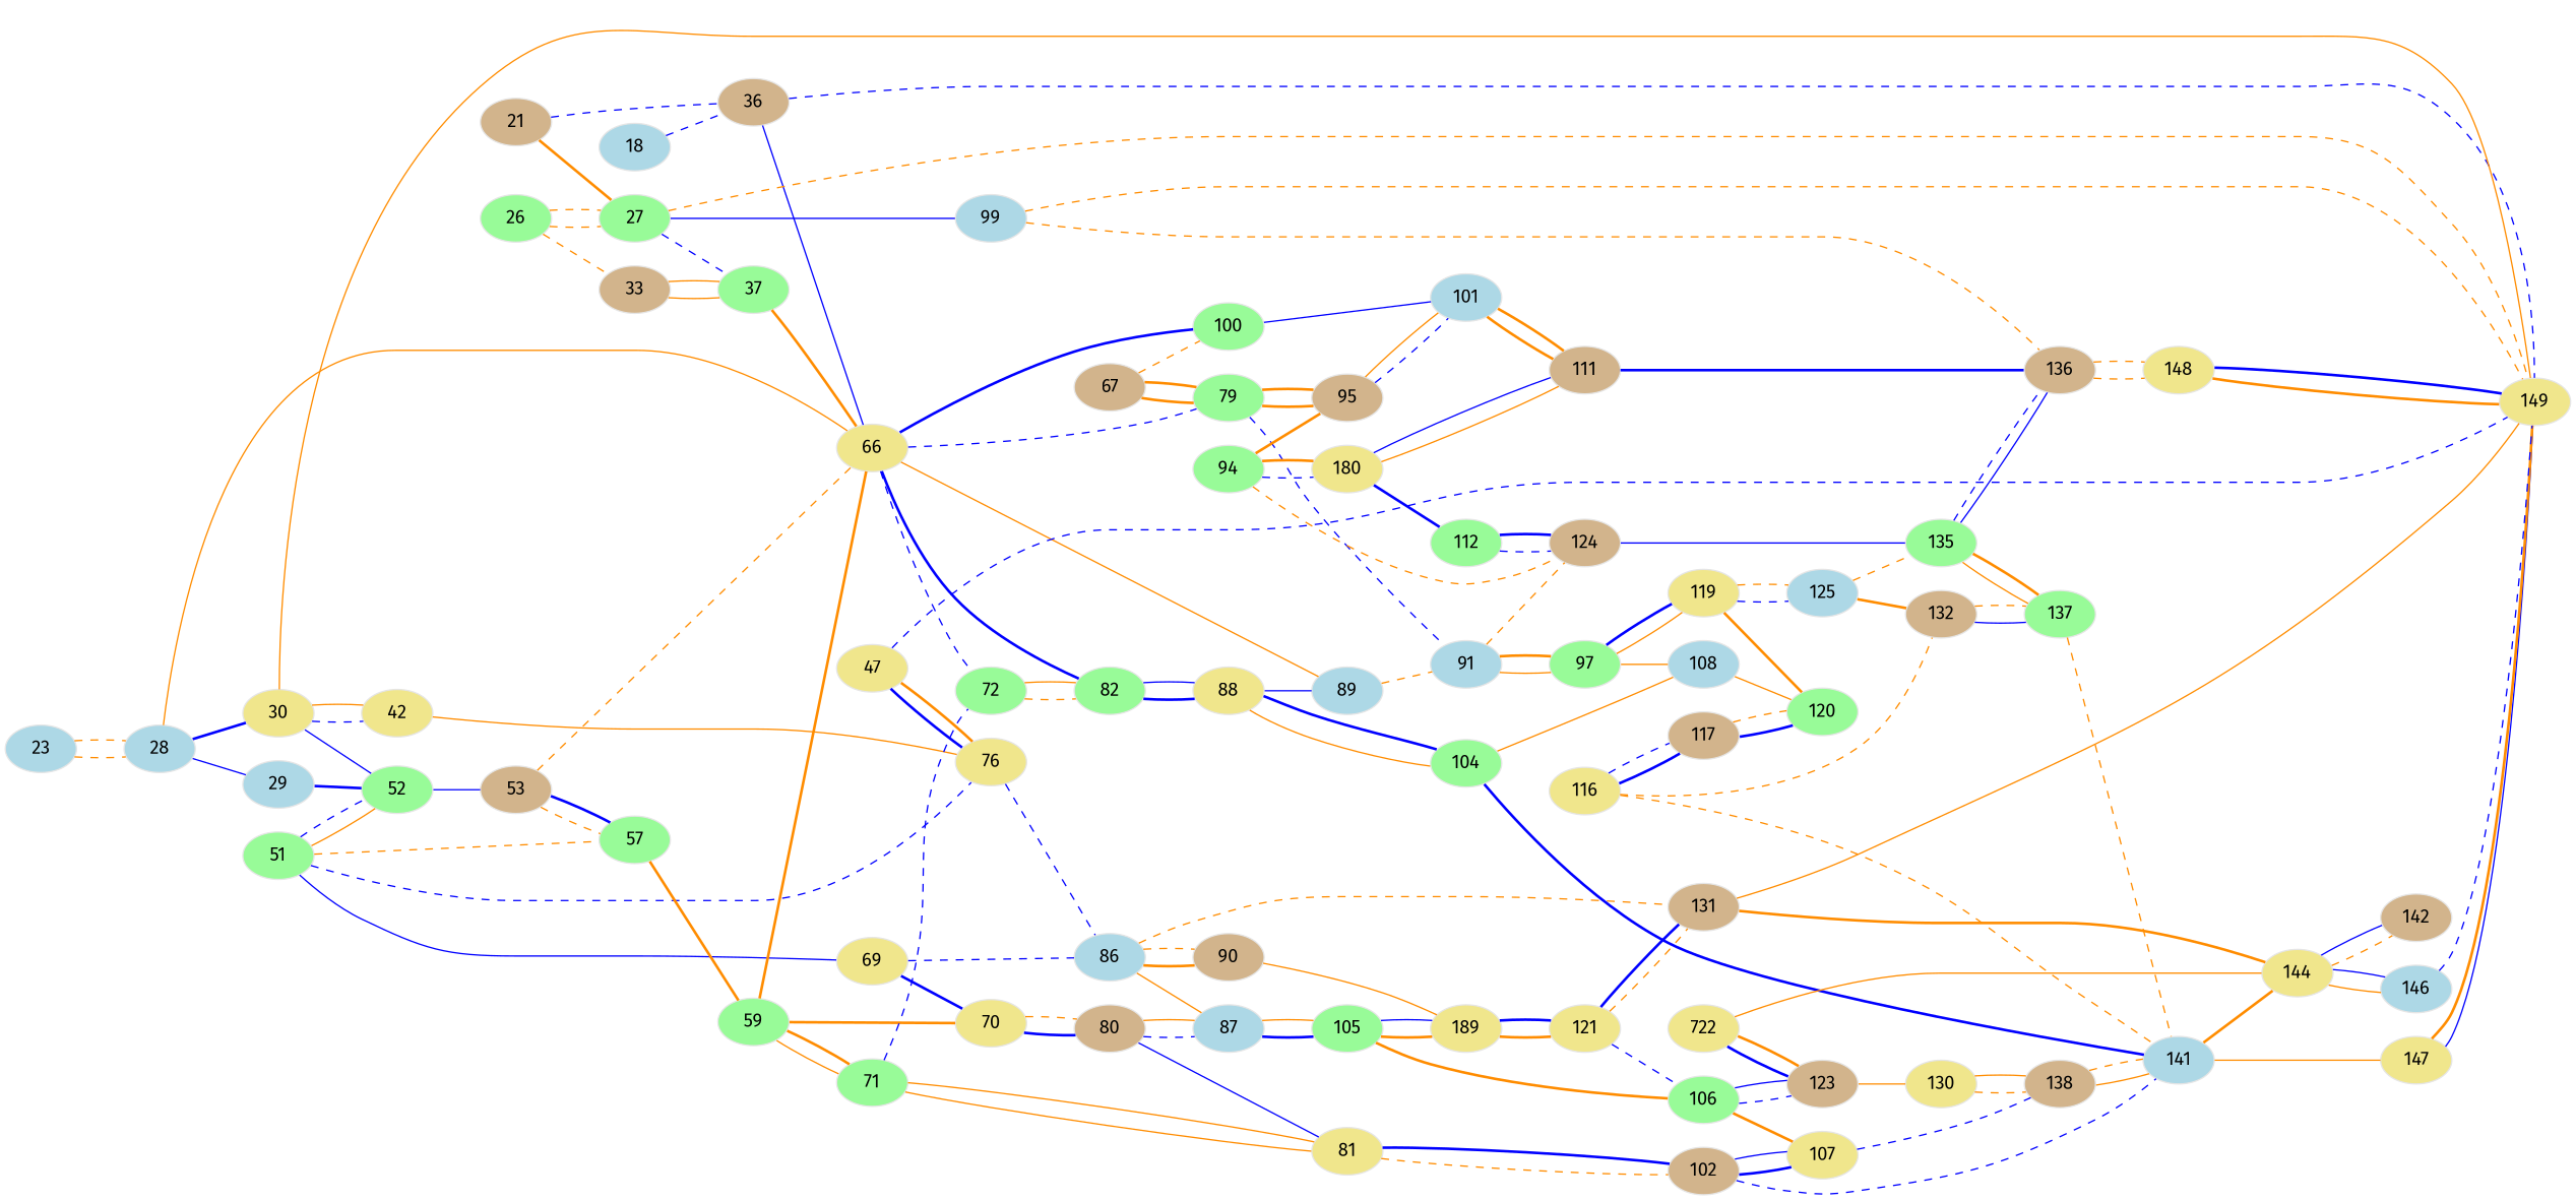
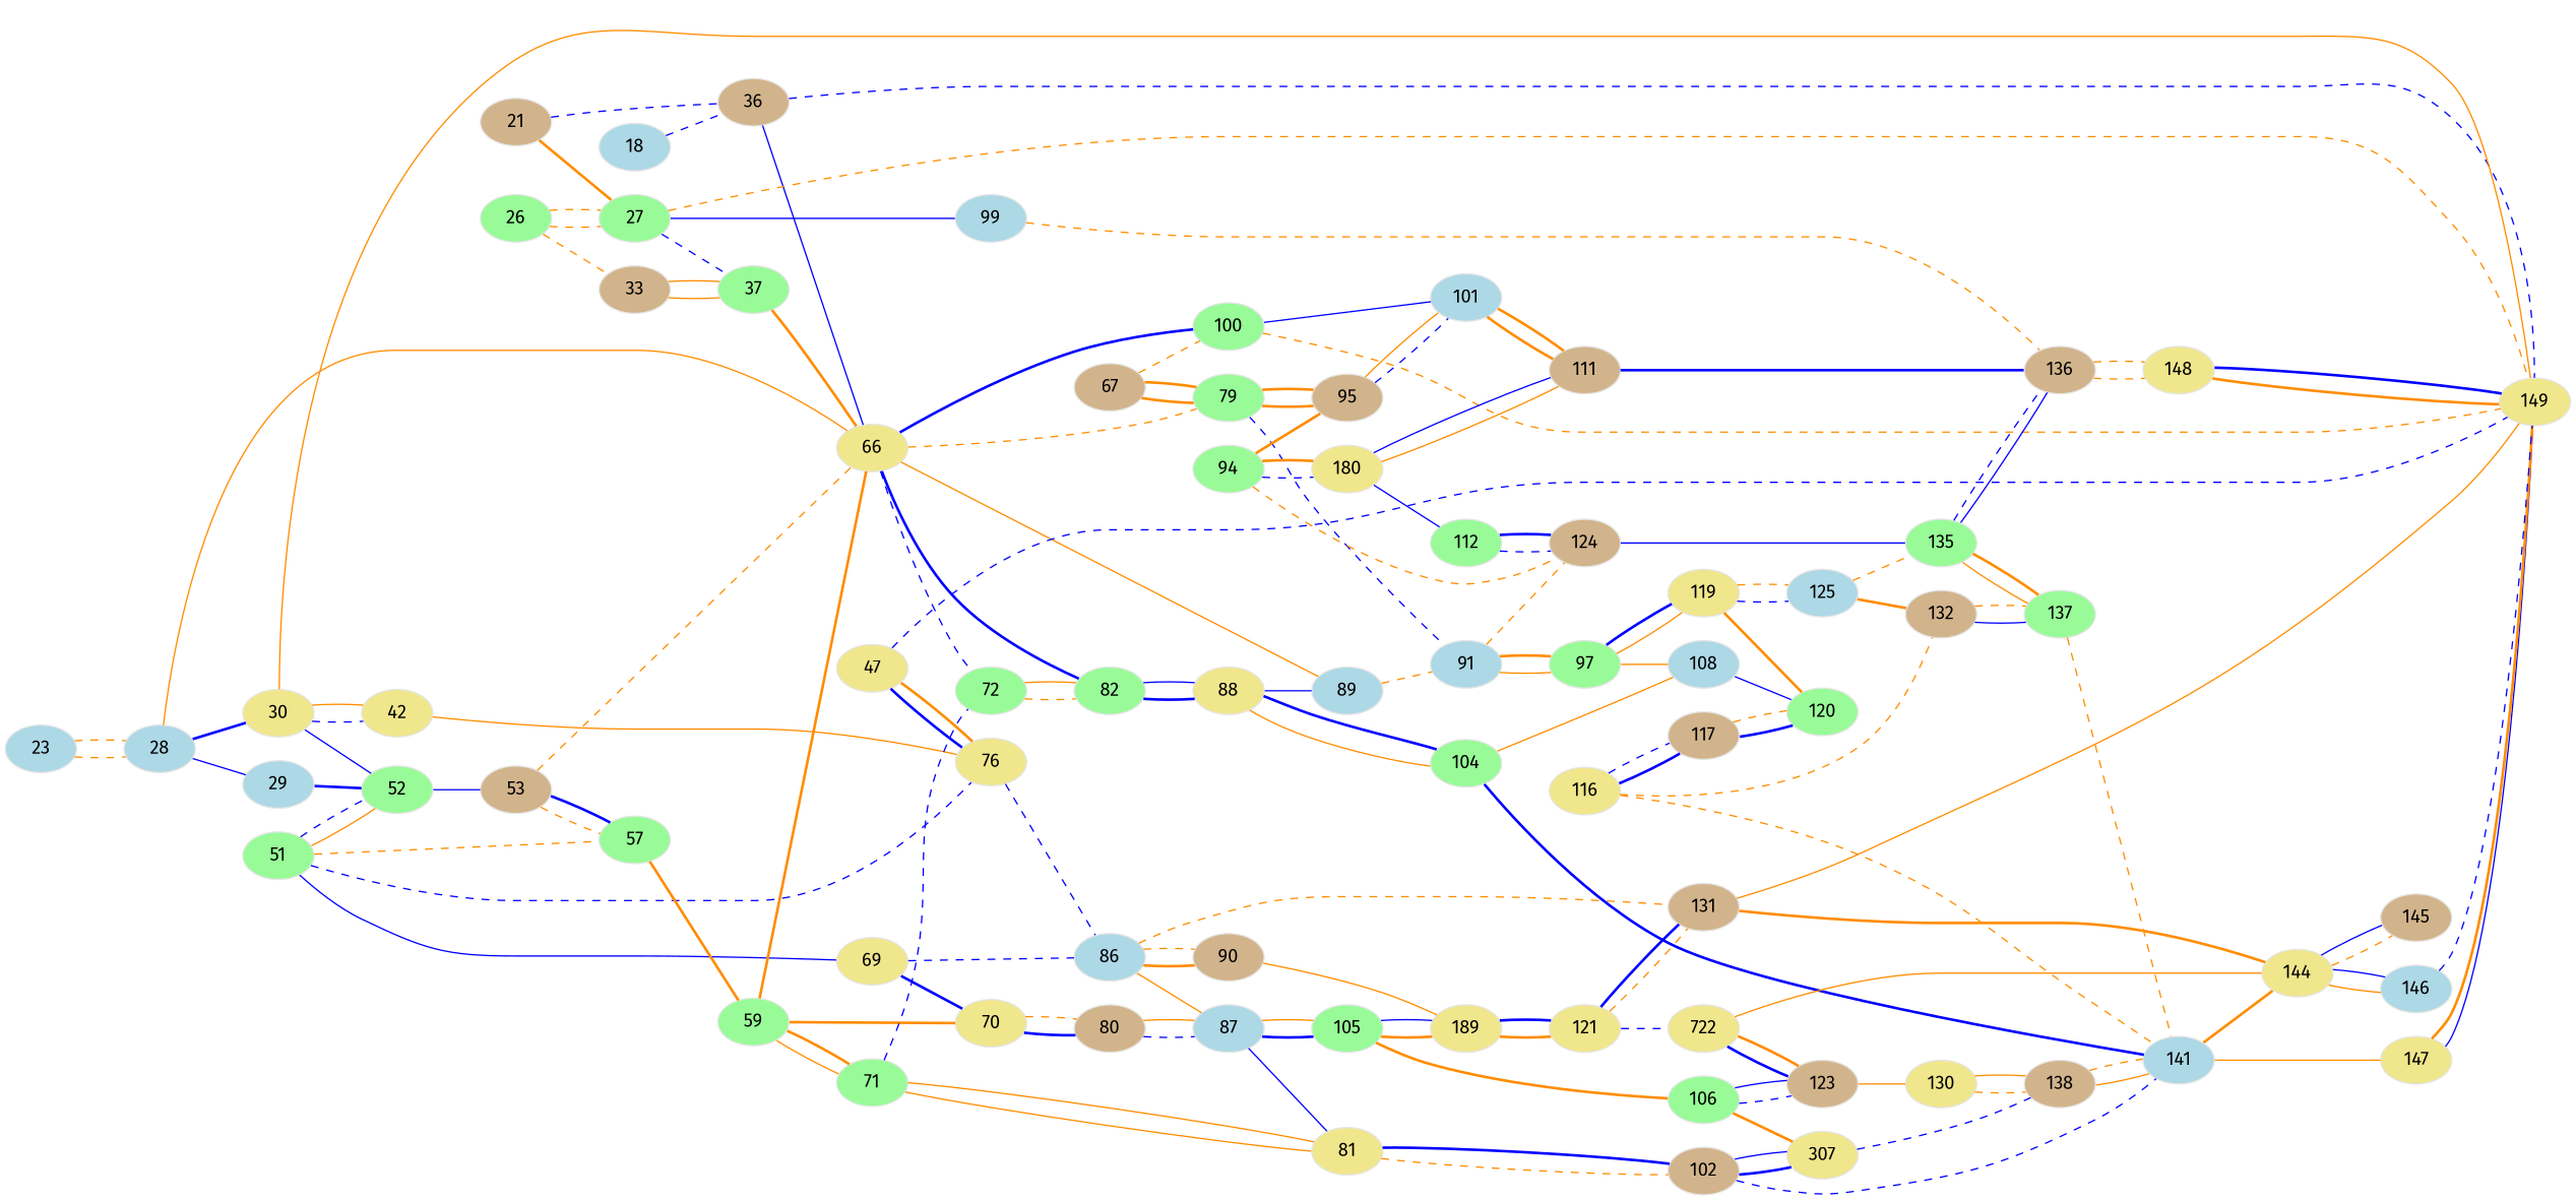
  graph {
    fontname="Fira Sans"
    rankdir=LR
    node [color=gray90 fillcolor=khaki fontname="Fira Sans" style=filled]
    edge [color=darkorange fontname="Fira Sans" style=dashed]
    18 [fillcolor=lightblue]
    36 [fillcolor=tan super="+20+17"]
    149 [super="+83"]
    66 [super="+60+41+34+43+44+56"]
    21 [fillcolor=tan super="+15"]
    27 [fillcolor=palegreen super="+14+25"]
    37 [fillcolor=palegreen super="+35+32"]
    99 [fillcolor=lightblue super="+98"]
    23 [fillcolor=lightblue]
    28 [fillcolor=lightblue super="+6+22"]
    29 [fillcolor=lightblue]
    30 [super="+11+10"]
    26 [fillcolor=palegreen]
    33 [fillcolor=tan]
    136 [fillcolor=tan super="+133+134"]
    52 [fillcolor=palegreen super="+31"]
    42
    72 [fillcolor=palegreen super="+63+64"]
    79 [fillcolor=palegreen super="+75+62"]
    82 [fillcolor=palegreen super="+65"]
    89 [fillcolor=lightblue super="+73"]
    100 [fillcolor=palegreen super="+68"]
    53 [fillcolor=tan]
    76 [super="+49+48"]
    86 [fillcolor=lightblue super="+85"]
    47
    51 [fillcolor=palegreen super="+50"]
    57 [fillcolor=palegreen]
    69
    59 [fillcolor=palegreen super="+58"]
    70
    71 [fillcolor=palegreen]
    80 [fillcolor=tan]
    81
    91 [fillcolor=lightblue super="+74"]
    95 [fillcolor=tan]
    88
    101 [fillcolor=lightblue]
    67 [fillcolor=tan]
    87 [fillcolor=lightblue]
    90 [fillcolor=tan]
    131 [fillcolor=tan super="+84"]
    102 [fillcolor=tan]
    97 [fillcolor=palegreen]
    124 [fillcolor=tan super="+92+93"]
    105 [fillcolor=palegreen]
-   107
+   107 [label=307]
    141 [fillcolor=lightblue super="+129"]
    104 [fillcolor=palegreen]
    n50 [label=189]
    144 [super="+143+142+140"]
    106 [fillcolor=palegreen]
    108 [fillcolor=lightblue super="+96"]
    120 [fillcolor=palegreen super="+118"]
    121
    119
    135 [fillcolor=palegreen super="+126"]
    94 [fillcolor=palegreen]
    n59 [label=180]
    111 [fillcolor=tan]
    112 [fillcolor=palegreen]
    125 [fillcolor=lightblue]
    148
    138 [fillcolor=tan super="+128"]
    147
    123 [fillcolor=tan]
    130
    n68 [label=722]
    116
    117 [fillcolor=tan]
    132 [fillcolor=tan]
    137 [fillcolor=palegreen]
-   145 [fillcolor=tan label=142]
+   145 [fillcolor=tan]
    146 [fillcolor=lightblue]
    18 -- 36 [color=blue weight=3]
    36 -- 149 [color=blue]
    36 -- 66 [color=blue style=solid weight=3]
    66 -- 72 [color=blue weight=2]
-   66 -- 79 [color=blue weight=2]
+   66 -- 79 [weight=2]
    66 -- 82 [color=blue style=bold]
    66 -- 89 [style=solid]
    66 -- 100 [color=blue style=bold]
    21 -- 36 [color=blue weight=2]
    21 -- 27 [style=bold weight=2]
    27 -- 149
    27 -- 37 [color=blue]
    27 -- 99 [color=blue style=solid weight=2]
    37 -- 66 [style=bold weight=2]
-   99 -- 149
+   100 -- 149
    99 -- 136
    23 -- 28 [weight=3]
    23 -- 28
    28 -- 66 [style=solid]
    28 -- 29 [color=blue style=solid weight=2]
    28 -- 30 [color=blue style=bold]
    29 -- 52 [color=blue style=bold]
    30 -- 149 [style=solid]
    30 -- 52 [color=blue style=solid]
    30 -- 42 [color=blue weight=2]
    30 -- 42 [style=solid]
    26 -- 27 [weight=2]
    26 -- 27
    26 -- 33
    33 -- 37 [style=solid weight=2]
    33 -- 37 [style=solid]
    136 -- 148 [weight=2]
    136 -- 148
    52 -- 53 [color=blue style=solid]
    42 -- 76 [style=solid]
    72 -- 82 [weight=2]
    72 -- 82 [style=solid]
    79 -- 91 [color=blue]
    79 -- 95 [style=bold]
    79 -- 95 [style=bold]
    82 -- 88 [color=blue style=bold]
    82 -- 88 [color=blue style=solid]
    89 -- 91
    100 -- 101 [color=blue style=solid]
    53 -- 66
    53 -- 57
    53 -- 57 [color=blue style=bold]
    76 -- 86 [color=blue]
    86 -- 87 [style=solid]
    86 -- 90 [style=bold weight=2]
    86 -- 90
    86 -- 131
    47 -- 149 [color=blue]
    47 -- 76 [color=blue style=bold weight=2]
    47 -- 76 [style=bold]
    51 -- 52 [style=solid]
    51 -- 52 [color=blue]
    51 -- 76 [color=blue]
    51 -- 57
    51 -- 69 [color=blue style=solid]
    57 -- 59 [style=bold]
    69 -- 86 [color=blue]
    69 -- 70 [color=blue style=bold]
    59 -- 66 [style=bold]
    59 -- 70 [style=bold]
    59 -- 71 [style=solid]
    59 -- 71 [style=bold]
    70 -- 80 [color=blue style=bold]
    70 -- 80
    71 -- 72 [color=blue]
    71 -- 81 [style=solid]
    71 -- 81 [style=solid]
-   80 -- 81 [color=blue style=solid]
+   87 -- 81 [color=blue style=solid]
    80 -- 87 [color=blue]
    80 -- 87 [style=solid]
    81 -- 102
    81 -- 102 [color=blue style=bold]
    91 -- 97 [style=solid]
    91 -- 97 [style=bold]
    91 -- 124
    95 -- 101 [color=blue]
    95 -- 101 [style=solid]
    88 -- 89 [color=blue style=solid]
    88 -- 104 [style=solid]
    88 -- 104 [color=blue style=bold]
    101 -- 111 [style=bold]
    101 -- 111 [style=bold]
    67 -- 79 [style=bold weight=2]
    67 -- 79 [style=bold]
    67 -- 100
    87 -- 105 [color=blue style=bold]
    87 -- 105 [style=solid]
    90 -- n50 [style=solid]
    131 -- 149 [style=solid]
    131 -- 144 [style=bold]
    102 -- 107 [color=blue style=bold]
    102 -- 107 [color=blue style=solid]
    102 -- 141 [color=blue]
    97 -- 108 [style=solid]
    97 -- 119 [style=solid]
    97 -- 119 [color=blue style=bold]
    124 -- 135 [color=blue style=solid]
    105 -- n50 [style=bold]
    105 -- n50 [color=blue style=solid]
    105 -- 106 [style=bold]
    107 -- 138 [color=blue]
    141 -- 144 [style=bold]
    141 -- 147 [style=solid]
    104 -- 141 [color=blue style=bold]
    104 -- 108 [style=solid]
    n50 -- 121 [style=bold]
    n50 -- 121 [color=blue style=bold]
    144 -- 145 [weight=2]
    144 -- 145 [color=blue style=solid]
    144 -- 146 [style=solid weight=2]
    144 -- 146 [color=blue style=solid]
    106 -- 107 [style=bold]
    106 -- 123 [color=blue]
    106 -- 123 [color=blue style=solid]
-   108 -- 120 [style=solid]
+   108 -- 120 [color=blue style=solid]
    121 -- 131
    121 -- 131 [color=blue style=bold]
-   121 -- 106 [color=blue]
+   121 -- n68 [color=blue]
    119 -- 120 [style=bold]
    119 -- 125 [color=blue]
    119 -- 125
    135 -- 136 [color=blue style=solid]
    135 -- 136 [color=blue]
    135 -- 137 [style=solid]
    135 -- 137 [style=bold]
    94 -- 95 [style=bold]
    94 -- 124
    94 -- n59 [color=blue]
    94 -- n59 [style=bold]
    n59 -- 111 [style=solid]
    n59 -- 111 [color=blue style=solid]
-   n59 -- 112 [color=blue style=bold]
+   n59 -- 112 [color=blue style=solid]
    111 -- 136 [color=blue style=bold]
    112 -- 124 [color=blue weight=2]
    112 -- 124 [color=blue style=bold]
    125 -- 135
    125 -- 132 [style=bold]
    148 -- 149 [style=bold]
    148 -- 149 [color=blue style=bold]
    138 -- 141 [style=solid weight=2]
    138 -- 141
    147 -- 149 [color=blue style=solid]
    147 -- 149 [style=bold]
    123 -- 130 [style=solid]
    130 -- 138 [weight=2]
    130 -- 138 [style=solid]
    n68 -- 144 [style=solid]
    n68 -- 123 [color=blue style=bold]
    n68 -- 123 [style=bold]
    116 -- 141
    116 -- 117 [color=blue style=bold]
    116 -- 117 [color=blue]
    116 -- 132
    117 -- 120 [color=blue style=bold weight=2]
    117 -- 120
    132 -- 137 [color=blue style=solid]
    132 -- 137
    137 -- 141
    146 -- 149 [color=blue]
  }
